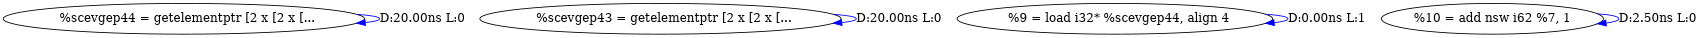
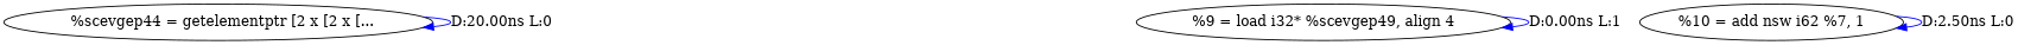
  digraph {
    edge [color=blue]
    n1 [label="  %scevgep44 = getelementptr [2 x [2 x [..."]
-   n2 [label="  %scevgep43 = getelementptr [2 x [2 x [..."]
-   n3 [label="  %9 = load i32* %scevgep44, align 4"]
+   n3 [label="%9 = load i32* %scevgep49, align 4"]
    n4 [label="%10 = add nsw i62 %7, 1"]
    n1 -> n1 [label="D:20.00ns L:0"]
-   n2 -> n2 [label="D:20.00ns L:0"]
    n3 -> n3 [label="D:0.00ns L:1"]
    n4 -> n4 [label="D:2.50ns L:0"]
  }
